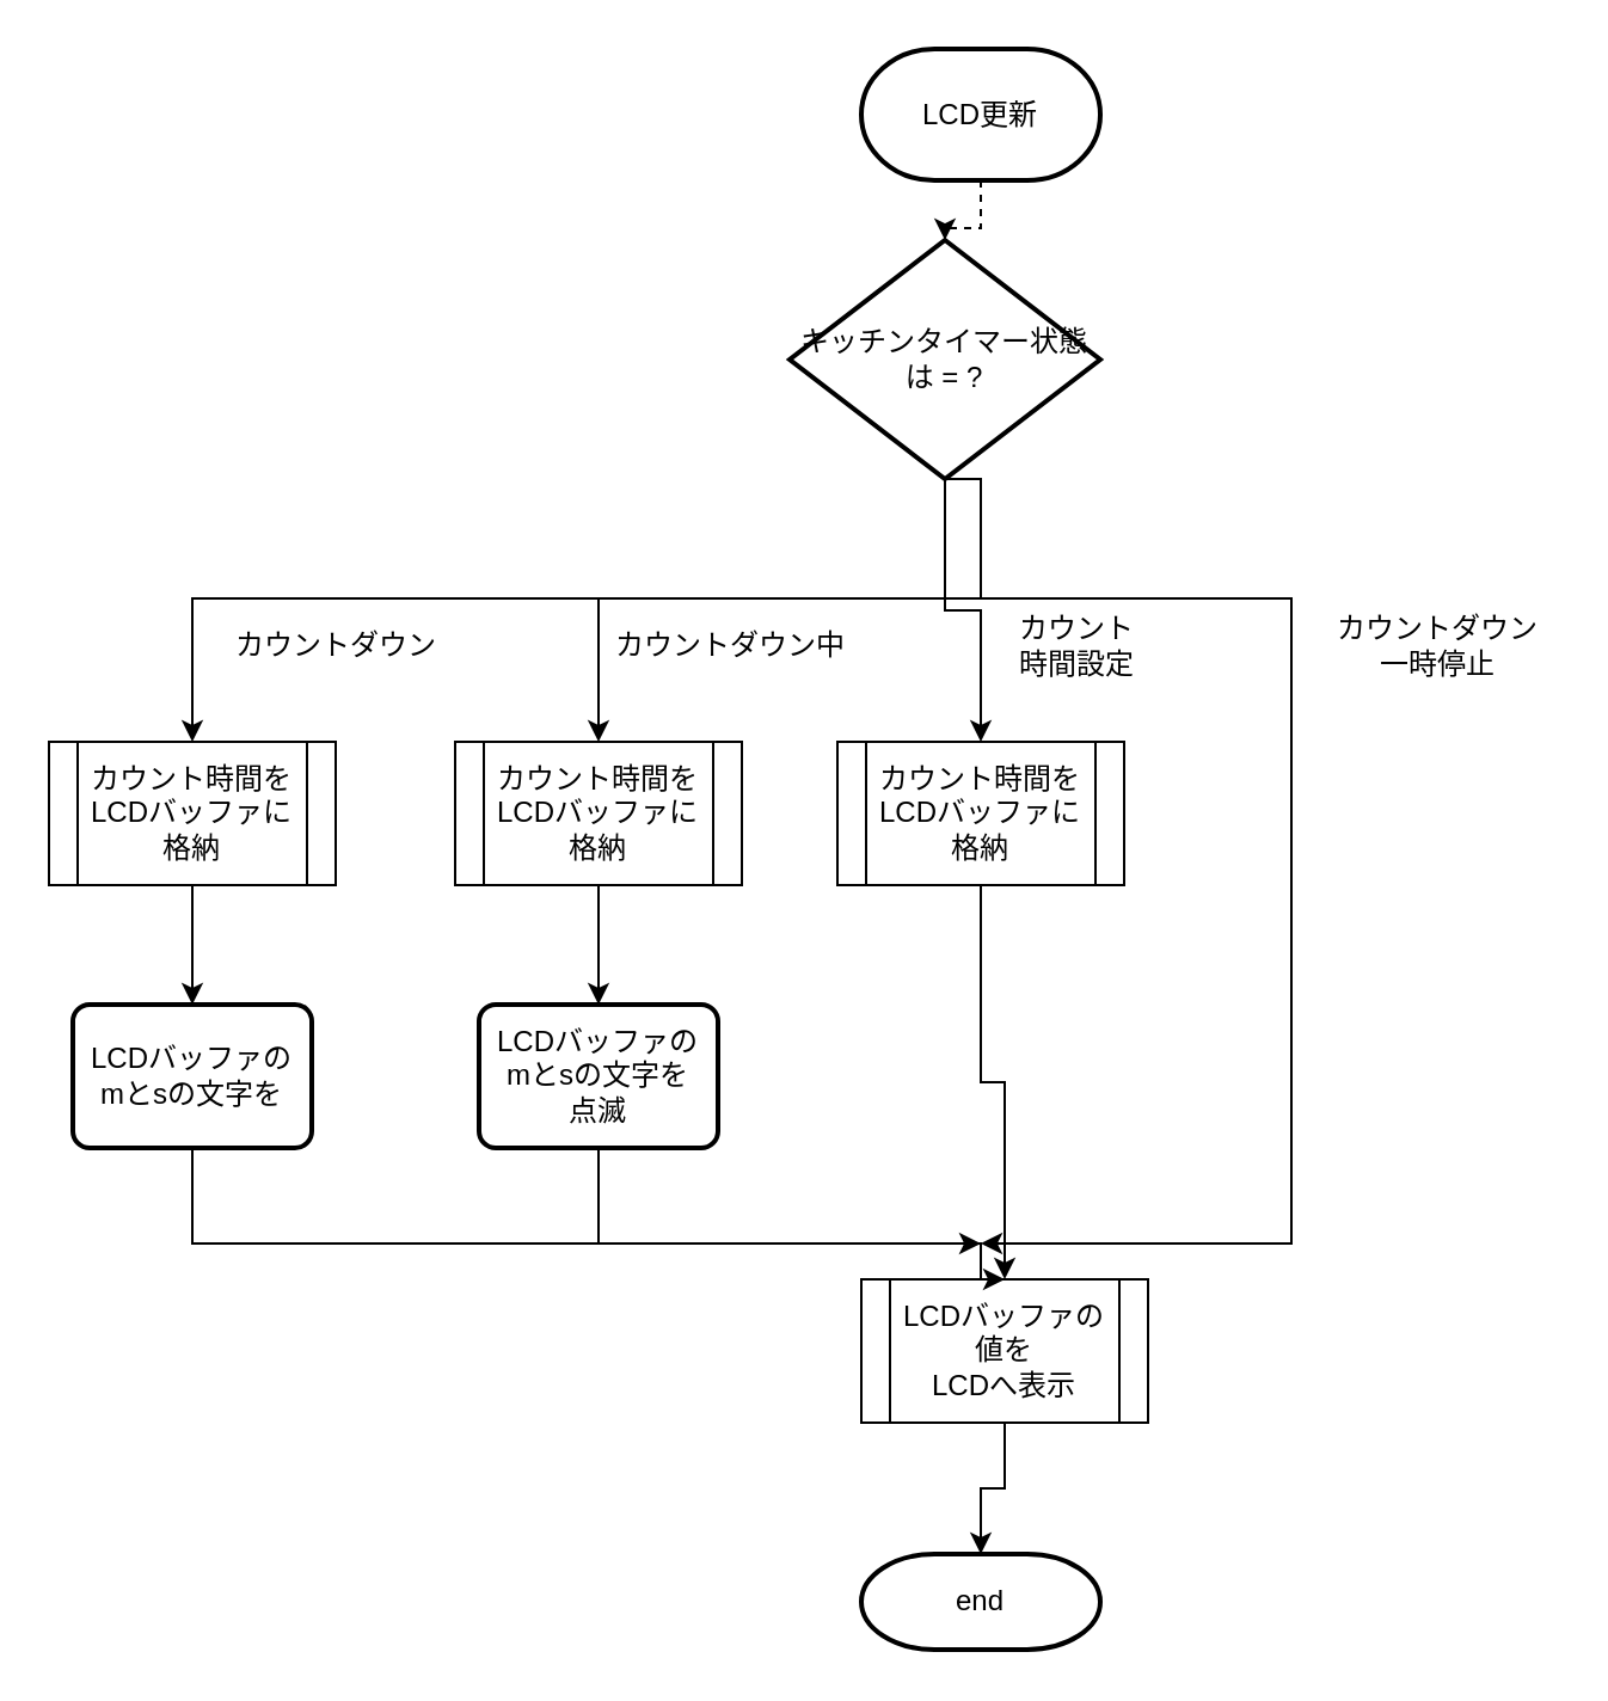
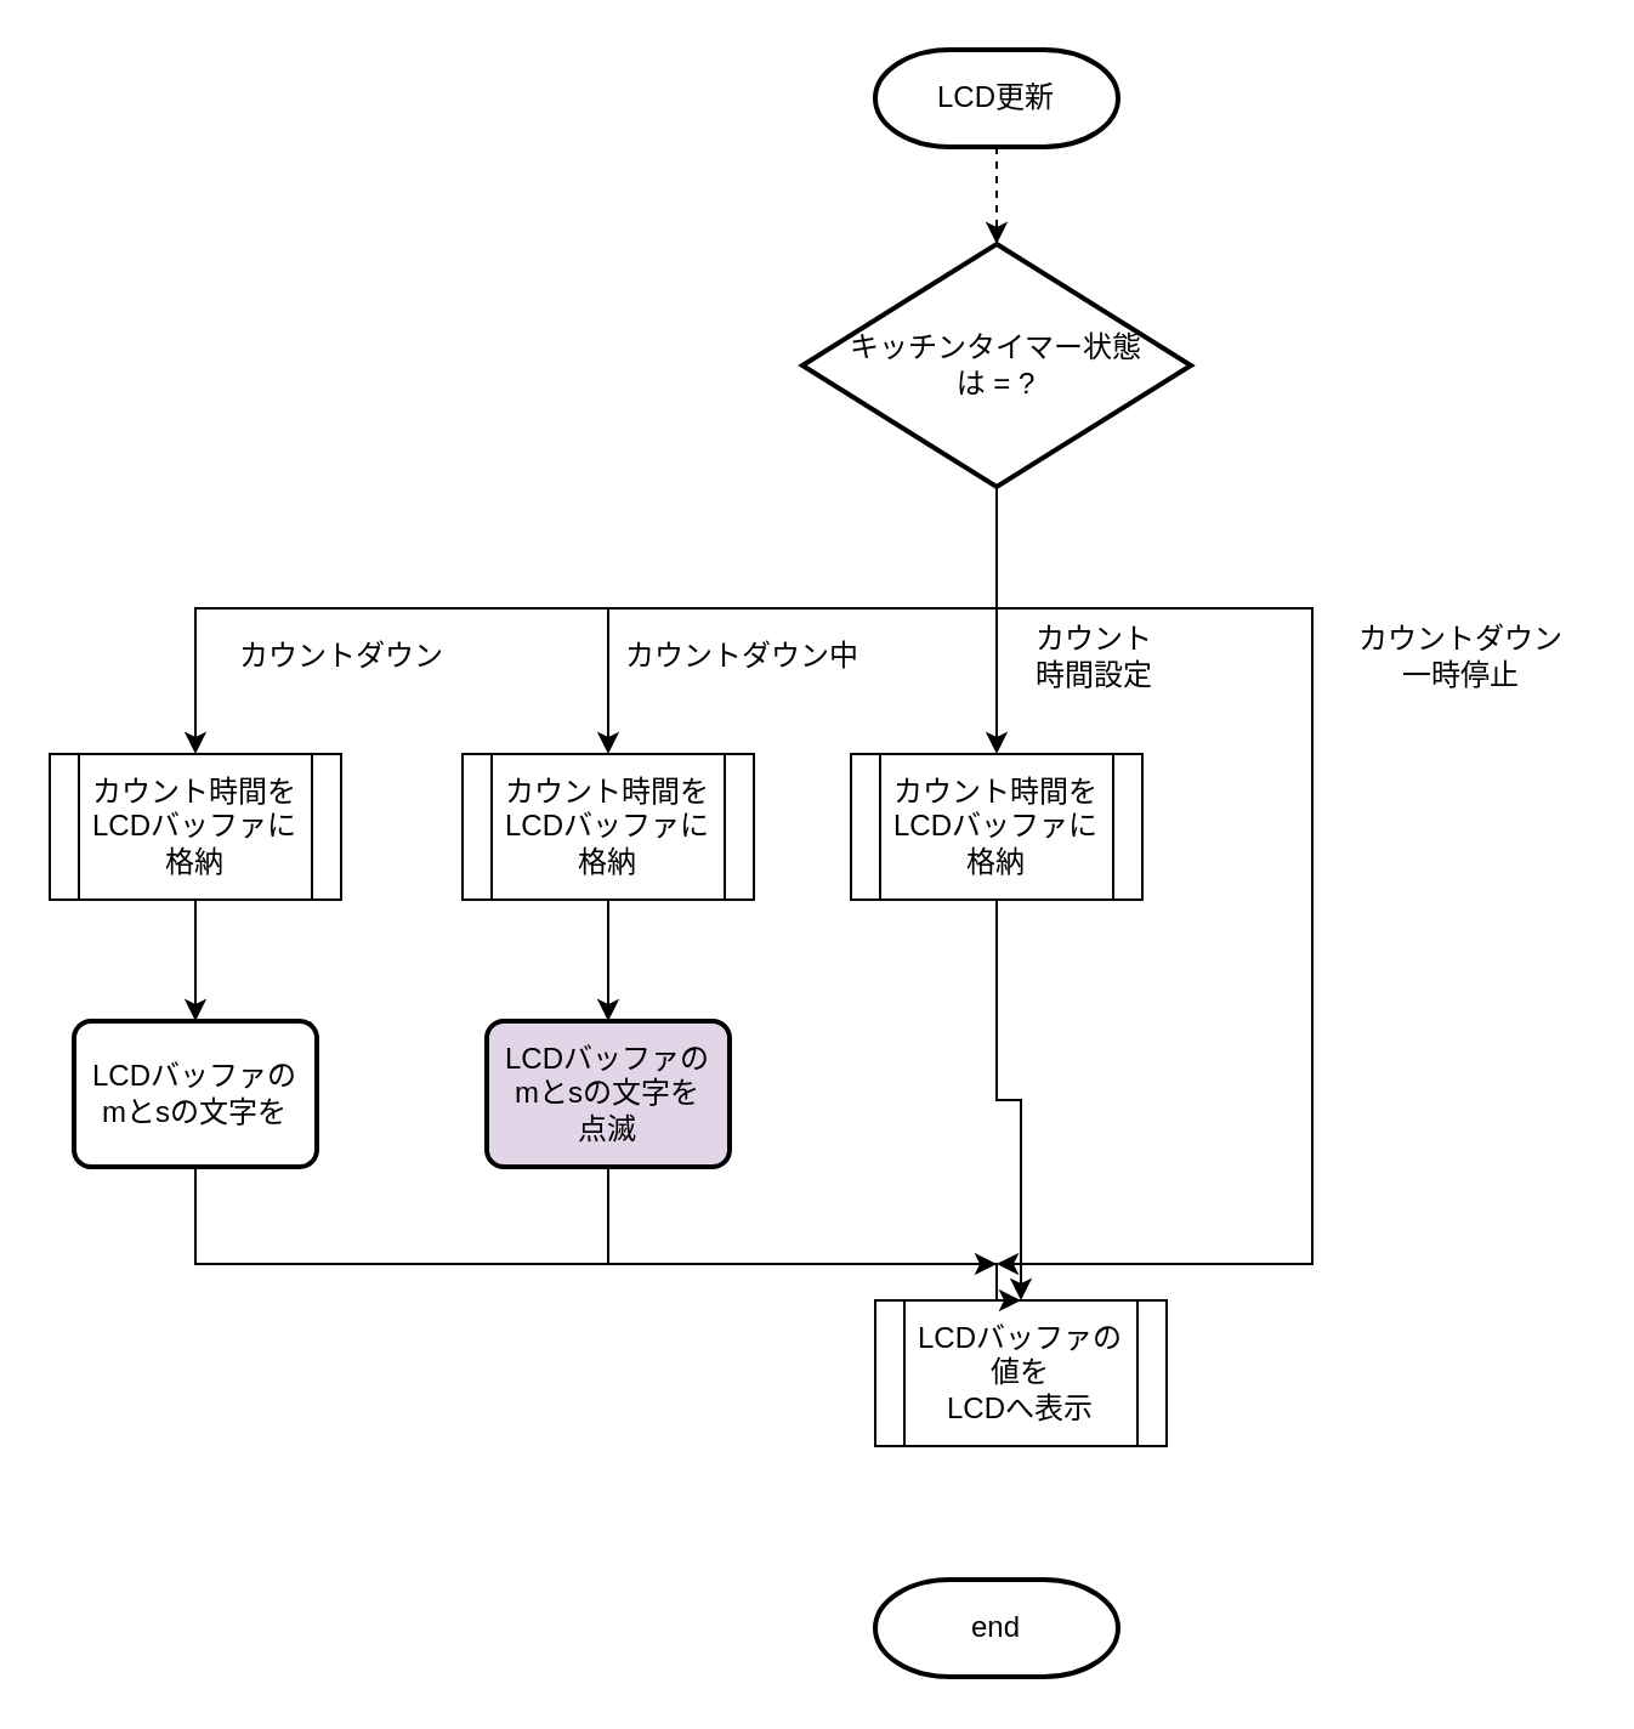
  <mxCell id="0" />
  <mxCell id="1" parent="0" />
  <mxCell id="2" value="" style="edgeStyle=orthogonalEdgeStyle;rounded=0;orthogonalLoop=1;jettySize=auto;html=1;dashed=1;" parent="1" source="3" target="11" edge="1"><mxGeometry relative="1" as="geometry" /></mxCell>
- <mxCell id="3" value="LCD更新" style="strokeWidth=2;html=1;shape=mxgraph.flowchart.terminator;whiteSpace=wrap;" parent="1" vertex="1"><mxGeometry x="360" y="20" width="100" height="55" as="geometry" /></mxCell>
+ <mxCell id="3" value="LCD更新" style="strokeWidth=2;html=1;shape=mxgraph.flowchart.terminator;whiteSpace=wrap;" parent="1" vertex="1"><mxGeometry x="360" y="20" width="100" height="40" as="geometry" /></mxCell>
  <mxCell id="4" value="end" style="strokeWidth=2;html=1;shape=mxgraph.flowchart.terminator;whiteSpace=wrap;" parent="1" vertex="1"><mxGeometry x="360" y="650" width="100" height="40" as="geometry" /></mxCell>
  <mxCell id="5" value="" style="edgeStyle=orthogonalEdgeStyle;rounded=0;orthogonalLoop=1;jettySize=auto;html=1;entryX=0.5;entryY=0;entryDx=0;entryDy=0;" parent="1" source="6" target="18" edge="1"><mxGeometry relative="1" as="geometry"><mxPoint x="410" y="420" as="targetPoint" /><Array as="points" /></mxGeometry></mxCell>
  <mxCell id="6" value="カウント時間を&lt;br&gt;LCDバッファに&lt;br&gt;格納" style="shape=process;whiteSpace=wrap;html=1;backgroundOutline=1;" parent="1" vertex="1"><mxGeometry x="350" y="310" width="120" height="60" as="geometry" /></mxCell>
  <mxCell id="7" value="" style="edgeStyle=orthogonalEdgeStyle;rounded=0;orthogonalLoop=1;jettySize=auto;html=1;" parent="1" source="11" target="6" edge="1"><mxGeometry relative="1" as="geometry" /></mxCell>
  <mxCell id="8" style="edgeStyle=orthogonalEdgeStyle;rounded=0;orthogonalLoop=1;jettySize=auto;html=1;entryX=0.5;entryY=0;entryDx=0;entryDy=0;" parent="1" source="11" target="15" edge="1"><mxGeometry relative="1" as="geometry"><Array as="points"><mxPoint x="410" y="250" /><mxPoint x="250" y="250" /></Array></mxGeometry></mxCell>
  <mxCell id="9" style="edgeStyle=orthogonalEdgeStyle;rounded=0;orthogonalLoop=1;jettySize=auto;html=1;" parent="1" source="11" target="21" edge="1"><mxGeometry relative="1" as="geometry"><Array as="points"><mxPoint x="410" y="250" /><mxPoint x="80" y="250" /></Array></mxGeometry></mxCell>
  <mxCell id="10" style="edgeStyle=orthogonalEdgeStyle;rounded=0;orthogonalLoop=1;jettySize=auto;html=1;exitX=0.5;exitY=1;exitDx=0;exitDy=0;exitPerimeter=0;" parent="1" source="11" edge="1"><mxGeometry relative="1" as="geometry"><mxPoint x="410" y="520" as="targetPoint" /><Array as="points"><mxPoint x="410" y="250" /><mxPoint x="540" y="250" /><mxPoint x="540" y="520" /></Array></mxGeometry></mxCell>
- <mxCell id="11" value="キッチンタイマー状態&lt;br&gt;は = ?" style="strokeWidth=2;html=1;shape=mxgraph.flowchart.decision;whiteSpace=wrap;" parent="1" vertex="1"><mxGeometry x="330" y="100" width="130" height="100" as="geometry" /></mxCell>
+ <mxCell id="11" value="キッチンタイマー状態&lt;br&gt;は = ?" style="strokeWidth=2;html=1;shape=mxgraph.flowchart.decision;whiteSpace=wrap;" parent="1" vertex="1"><mxGeometry x="330" y="100" width="160" height="100" as="geometry" /></mxCell>
  <mxCell id="12" style="edgeStyle=orthogonalEdgeStyle;rounded=0;orthogonalLoop=1;jettySize=auto;html=1;exitX=0.5;exitY=1;exitDx=0;exitDy=0;" parent="1" source="6" target="6" edge="1"><mxGeometry relative="1" as="geometry" /></mxCell>
  <mxCell id="13" value="カウント&lt;br&gt;時間設定" style="text;html=1;align=center;verticalAlign=middle;resizable=0;points=[];autosize=1;" parent="1" vertex="1"><mxGeometry x="420" y="255" width="60" height="30" as="geometry" /></mxCell>
  <mxCell id="14" value="" style="edgeStyle=orthogonalEdgeStyle;rounded=0;orthogonalLoop=1;jettySize=auto;html=1;entryX=0.5;entryY=0;entryDx=0;entryDy=0;" parent="1" source="15" edge="1"><mxGeometry relative="1" as="geometry"><mxPoint x="250" y="420" as="targetPoint" /></mxGeometry></mxCell>
  <mxCell id="15" value="カウント時間をLCDバッファに&lt;br&gt;格納" style="shape=process;whiteSpace=wrap;html=1;backgroundOutline=1;" parent="1" vertex="1"><mxGeometry x="190" y="310" width="120" height="60" as="geometry" /></mxCell>
  <mxCell id="16" value="カウントダウン中" style="text;html=1;align=center;verticalAlign=middle;resizable=0;points=[];autosize=1;" parent="1" vertex="1"><mxGeometry x="250" y="260" width="110" height="20" as="geometry" /></mxCell>
- <mxCell id="17" value="" style="edgeStyle=orthogonalEdgeStyle;rounded=0;orthogonalLoop=1;jettySize=auto;html=1;" parent="1" source="18" target="4" edge="1"><mxGeometry relative="1" as="geometry" /></mxCell>
  <mxCell id="18" value="LCDバッファの値を&lt;br&gt;LCDへ表示" style="shape=process;whiteSpace=wrap;html=1;backgroundOutline=1;" parent="1" vertex="1"><mxGeometry x="360" y="535" width="120" height="60" as="geometry" /></mxCell>
  <mxCell id="19" style="edgeStyle=orthogonalEdgeStyle;rounded=0;orthogonalLoop=1;jettySize=auto;html=1;entryX=0.5;entryY=0;entryDx=0;entryDy=0;" parent="1" target="18" edge="1"><mxGeometry relative="1" as="geometry"><mxPoint x="410" y="540" as="targetPoint" /><Array as="points"><mxPoint x="250" y="520" /><mxPoint x="410" y="520" /></Array><mxPoint x="250" y="480" as="sourcePoint" /></mxGeometry></mxCell>
  <mxCell id="20" value="" style="edgeStyle=orthogonalEdgeStyle;rounded=0;orthogonalLoop=1;jettySize=auto;html=1;" parent="1" source="21" edge="1"><mxGeometry relative="1" as="geometry"><mxPoint x="80" y="420" as="targetPoint" /></mxGeometry></mxCell>
  <mxCell id="21" value="カウント時間をLCDバッファに&lt;br&gt;格納" style="shape=process;whiteSpace=wrap;html=1;backgroundOutline=1;" parent="1" vertex="1"><mxGeometry x="20" y="310" width="120" height="60" as="geometry" /></mxCell>
  <mxCell id="22" value="カウントダウン" style="text;html=1;align=center;verticalAlign=middle;resizable=0;points=[];autosize=1;" parent="1" vertex="1"><mxGeometry x="80" y="260" width="120" height="20" as="geometry" /></mxCell>
  <mxCell id="23" style="edgeStyle=orthogonalEdgeStyle;rounded=0;orthogonalLoop=1;jettySize=auto;html=1;" parent="1" edge="1"><mxGeometry relative="1" as="geometry"><Array as="points"><mxPoint x="80" y="520" /><mxPoint x="410" y="520" /></Array><mxPoint x="80" y="480" as="sourcePoint" /><mxPoint x="410" y="520" as="targetPoint" /></mxGeometry></mxCell>
  <mxCell id="24" value="カウントダウン&lt;br&gt;一時停止" style="text;html=1;align=center;verticalAlign=middle;resizable=0;points=[];autosize=1;" parent="1" vertex="1"><mxGeometry x="551" y="255" width="100" height="30" as="geometry" /></mxCell>
- <mxCell id="25" value="&lt;span&gt;LCDバッファの&lt;br&gt;mとsの文字を&lt;/span&gt;&lt;br&gt;&lt;span&gt;点滅&lt;/span&gt;" style="rounded=1;whiteSpace=wrap;html=1;absoluteArcSize=1;arcSize=14;strokeWidth=2;" vertex="1" parent="1"><mxGeometry x="200" y="420" width="100" height="60" as="geometry" /></mxCell>
+ <mxCell id="25" value="&lt;span&gt;LCDバッファの&lt;br&gt;mとsの文字を&lt;/span&gt;&lt;br&gt;&lt;span&gt;点滅&lt;/span&gt;" style="rounded=1;whiteSpace=wrap;html=1;absoluteArcSize=1;arcSize=14;strokeWidth=2;fillColor=#e1d5e7;" vertex="1" parent="1"><mxGeometry x="200" y="420" width="100" height="60" as="geometry" /></mxCell>
  <mxCell id="26" value="LCDバッファの&lt;br&gt;mとsの文字を" style="rounded=1;whiteSpace=wrap;html=1;absoluteArcSize=1;arcSize=14;strokeWidth=2;" vertex="1" parent="1"><mxGeometry x="30" y="420" width="100" height="60" as="geometry" /></mxCell>
